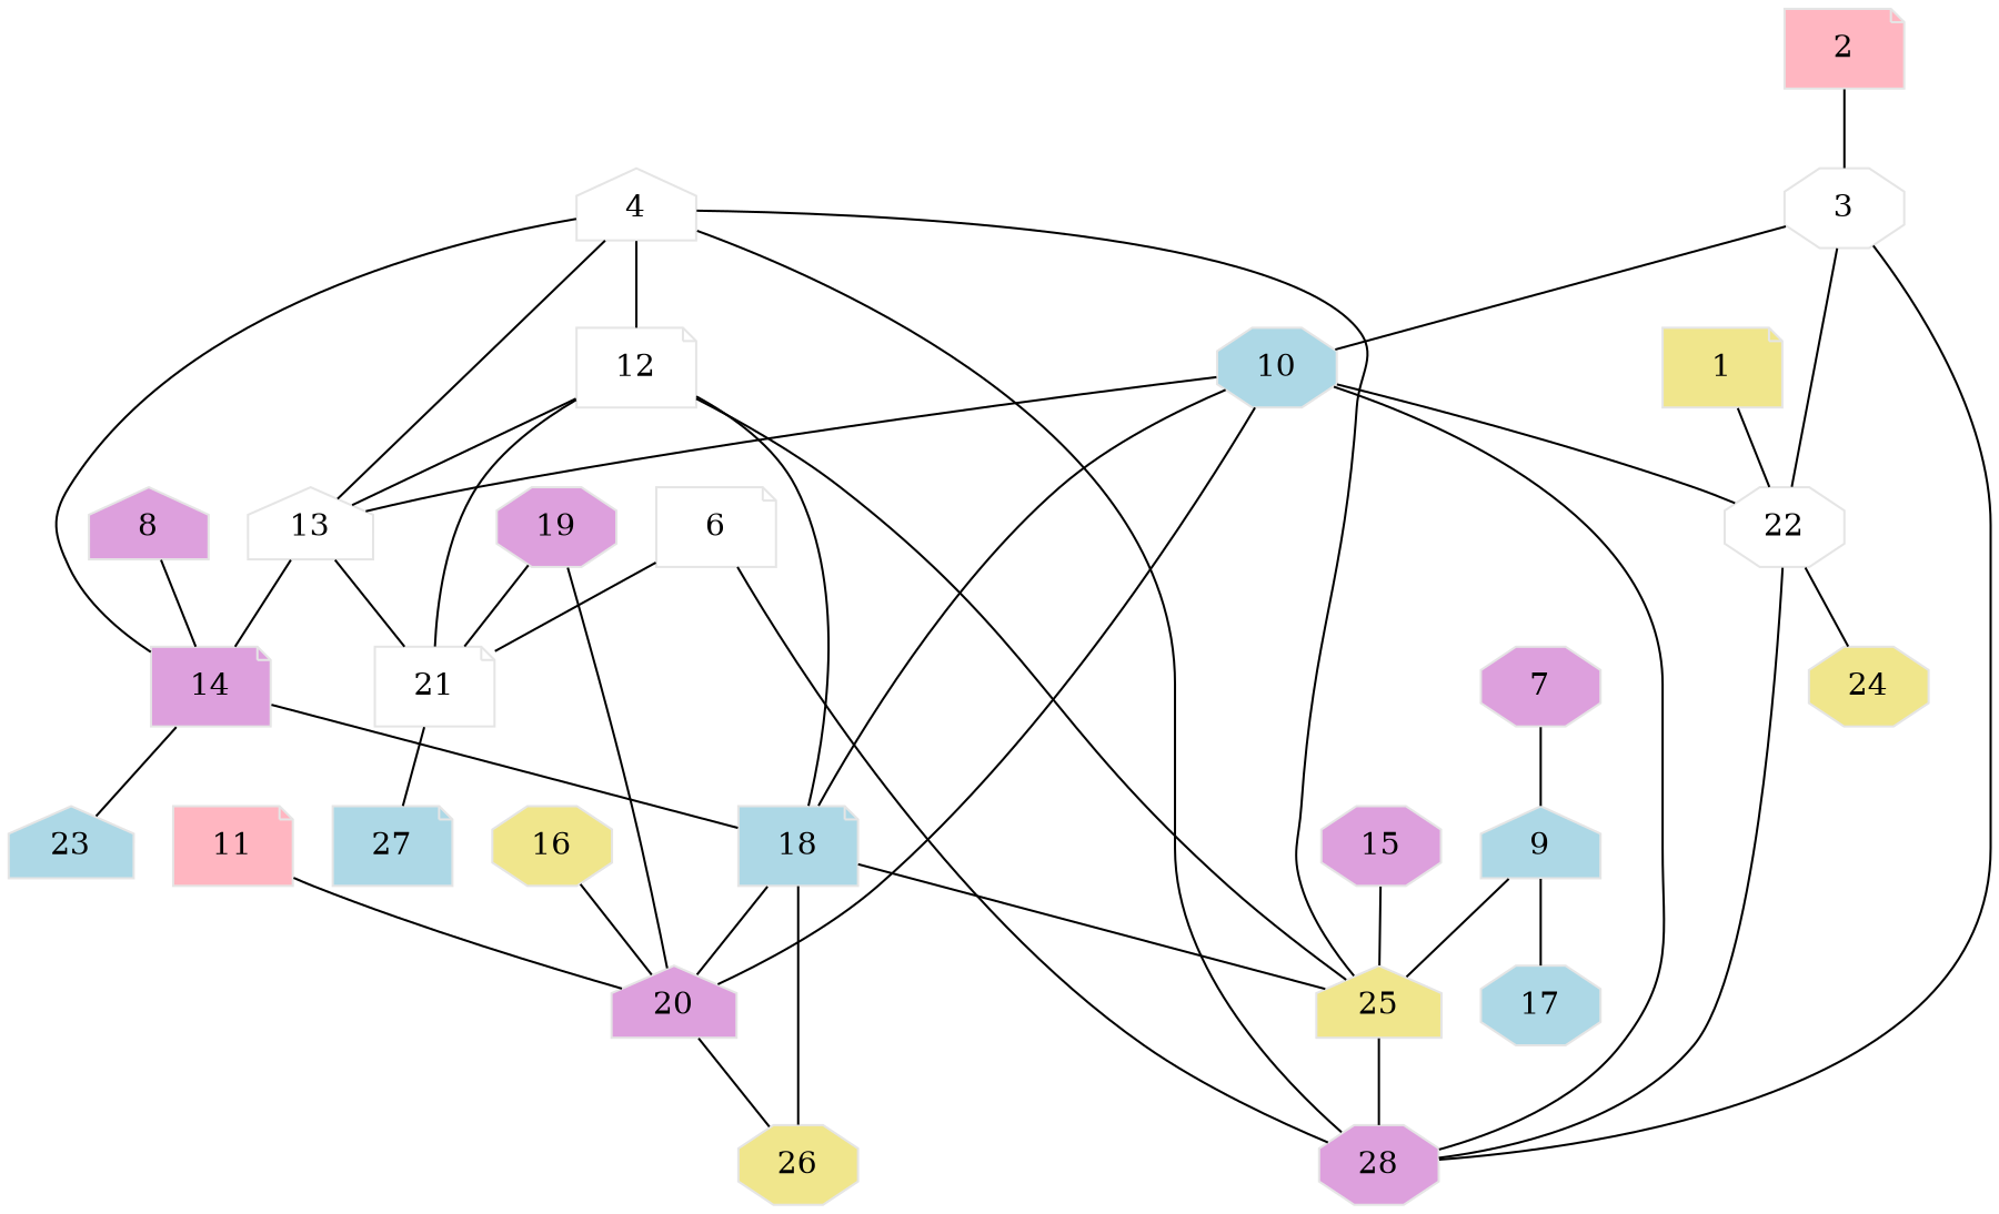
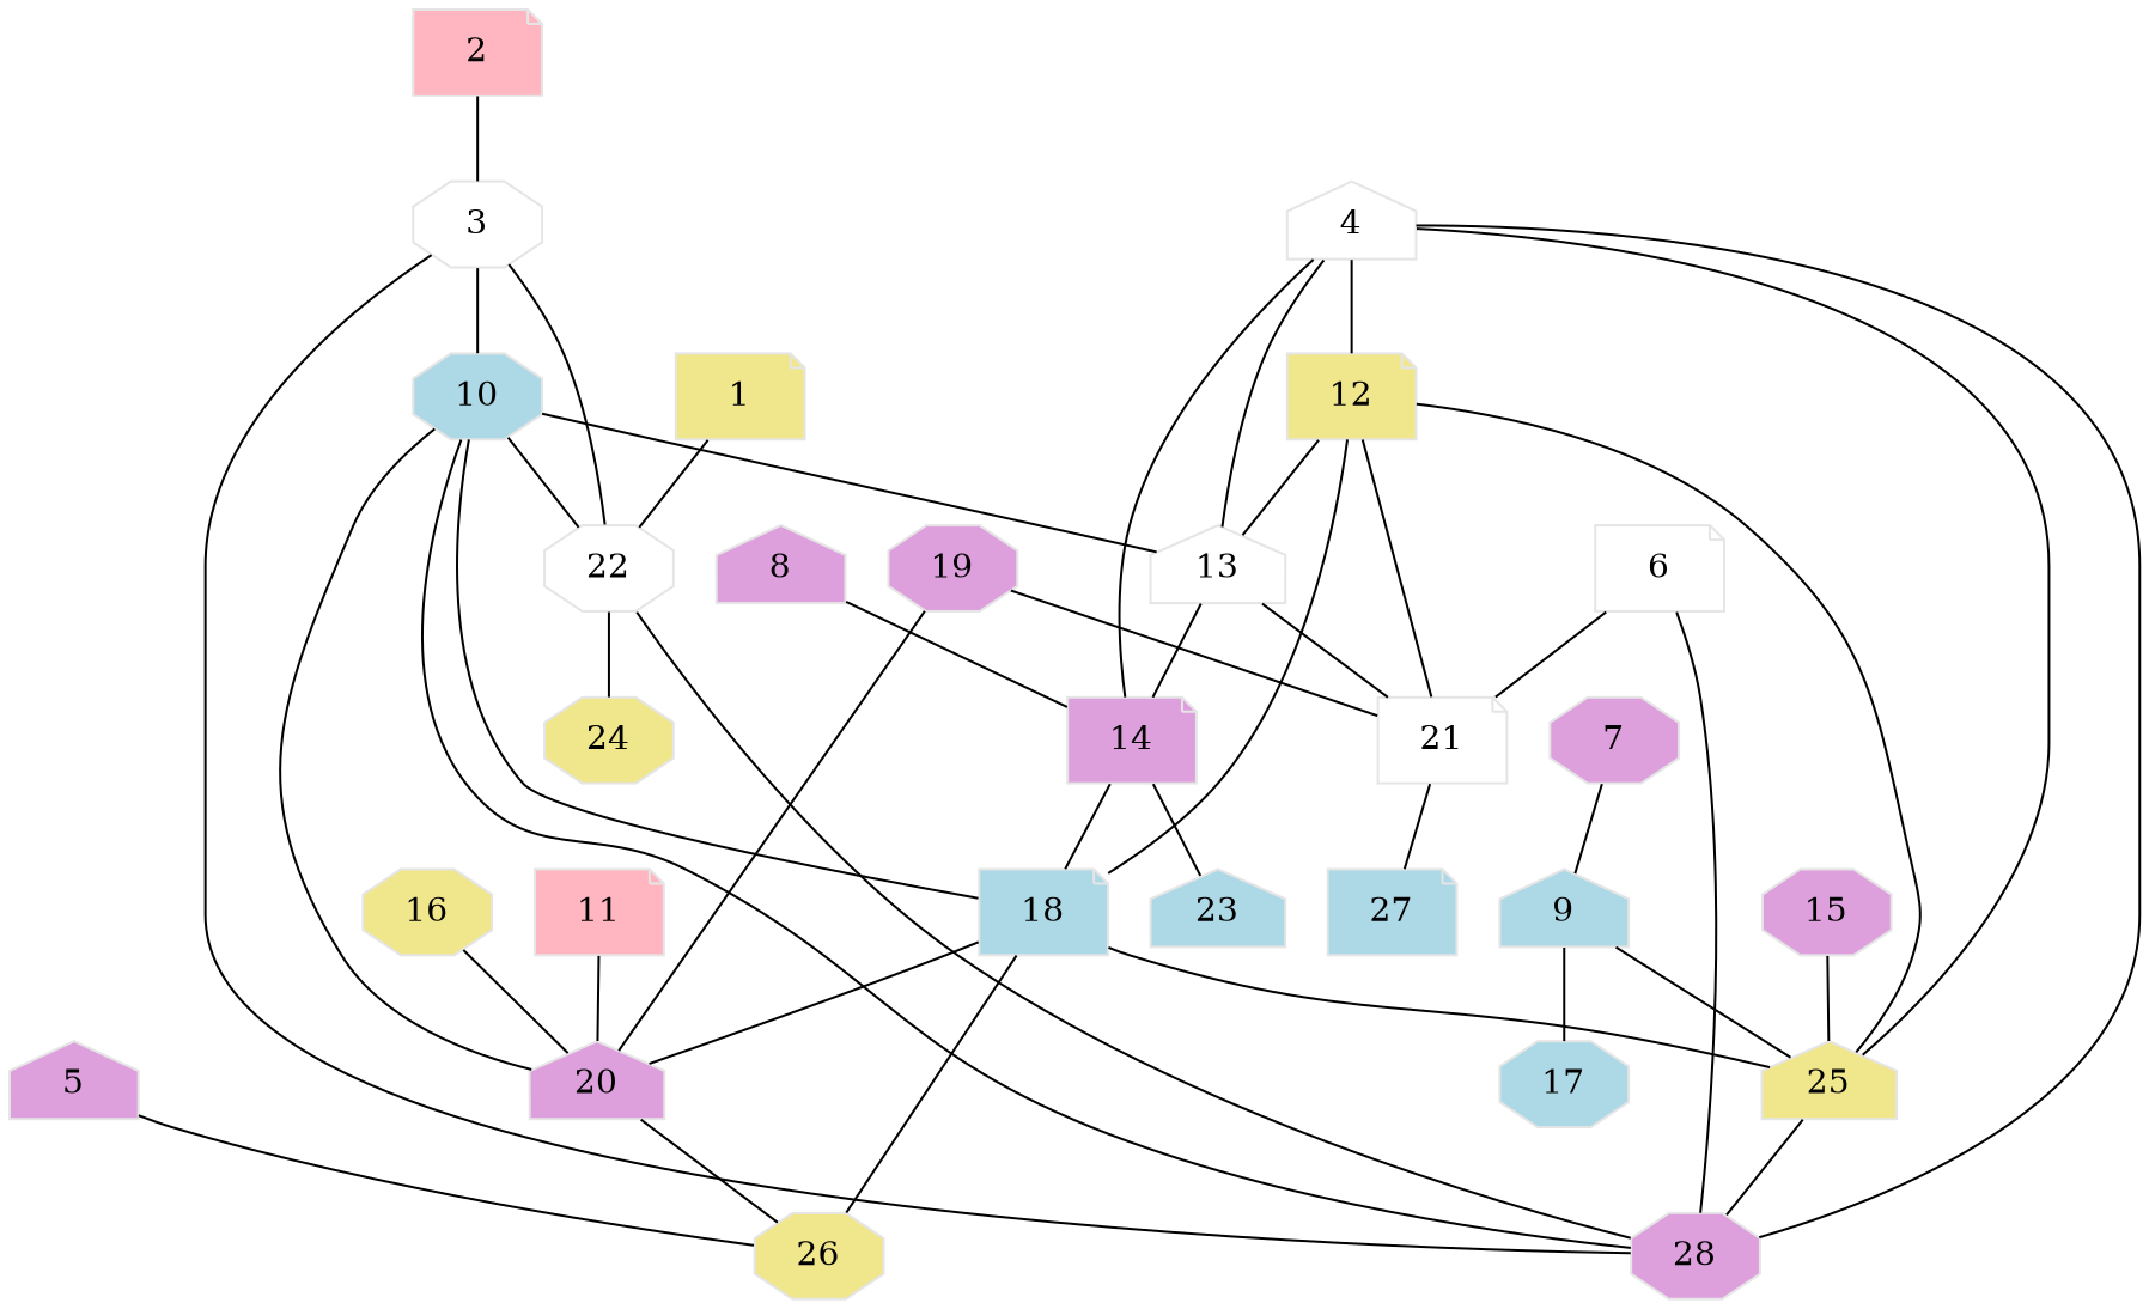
  graph {
    node [color=gray90 fillcolor=plum shape=octagon style=filled]
    edge [weight=1.0]
    1 [fillcolor=khaki shape=note]
    22 [fillcolor=white]
    28
    24 [fillcolor=khaki]
    2 [fillcolor=lightpink shape=note]
    3 [fillcolor=white]
    10 [fillcolor=lightblue]
    13 [fillcolor=white shape=house]
    18 [fillcolor=lightblue shape=note]
    20 [shape=house]
    4 [fillcolor=white shape=house]
-   12 [fillcolor=white shape=note]
+   12 [fillcolor=khaki shape=note]
    14 [shape=note]
    25 [fillcolor=khaki shape=house]
    21 [fillcolor=white shape=note]
    23 [fillcolor=lightblue shape=house]
+   5 [shape=house]
    26 [fillcolor=khaki]
    6 [fillcolor=white shape=note]
    27 [fillcolor=lightblue shape=note]
    7
    9 [fillcolor=lightblue shape=house]
    17 [fillcolor=lightblue]
    8 [shape=house]
    11 [fillcolor=lightpink shape=note]
    15
    16 [fillcolor=khaki]
    19
    1 -- 22
    22 -- 28
    22 -- 24
    2 -- 3
    3 -- 22
    3 -- 28
    3 -- 10
    10 -- 22
    10 -- 28
    10 -- 13 [weight=2.0]
    10 -- 18
    10 -- 20
    13 -- 14 [weight=3.0]
    13 -- 21
    18 -- 20 [weight=2.0]
    18 -- 25
    18 -- 26 [weight=2.0]
    20 -- 26
    4 -- 28 [weight=2.0]
    4 -- 13
    4 -- 12
    4 -- 14 [weight=2.0]
    4 -- 25
    12 -- 13 [weight=2.0]
    12 -- 18 [weight=3.0]
    12 -- 25
    12 -- 21 [weight=2.0]
    14 -- 18
    14 -- 23
    25 -- 28
    21 -- 27
+   5 -- 26
    6 -- 28
    6 -- 21
    7 -- 9
    9 -- 25 [weight=3.0]
    9 -- 17
    8 -- 14
    11 -- 20
    15 -- 25
    16 -- 20
    19 -- 20
    19 -- 21
  }
